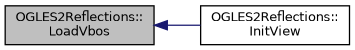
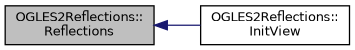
  digraph {
    rankdir=LR
    node [color=black fontname=Helvetica fontsize=10 shape=record style=filled]
-   n1 [fillcolor=grey75 fontcolor=black height=0.2 label="OGLES2Reflections::\lLoadVbos" width=0.4]
+   n1 [fillcolor=grey75 fontcolor=black height=0.2 label="OGLES2Reflections::\lReflections" width=0.4]
    n2 [fillcolor=white height=0.2 label="OGLES2Reflections::\lInitView" width=0.4]
    n1 -> n2 [color=midnightblue dir=back fontname=Helvetica fontsize=10 labelfontname=Helvetica labelfontsize=10 style=solid]
  }
